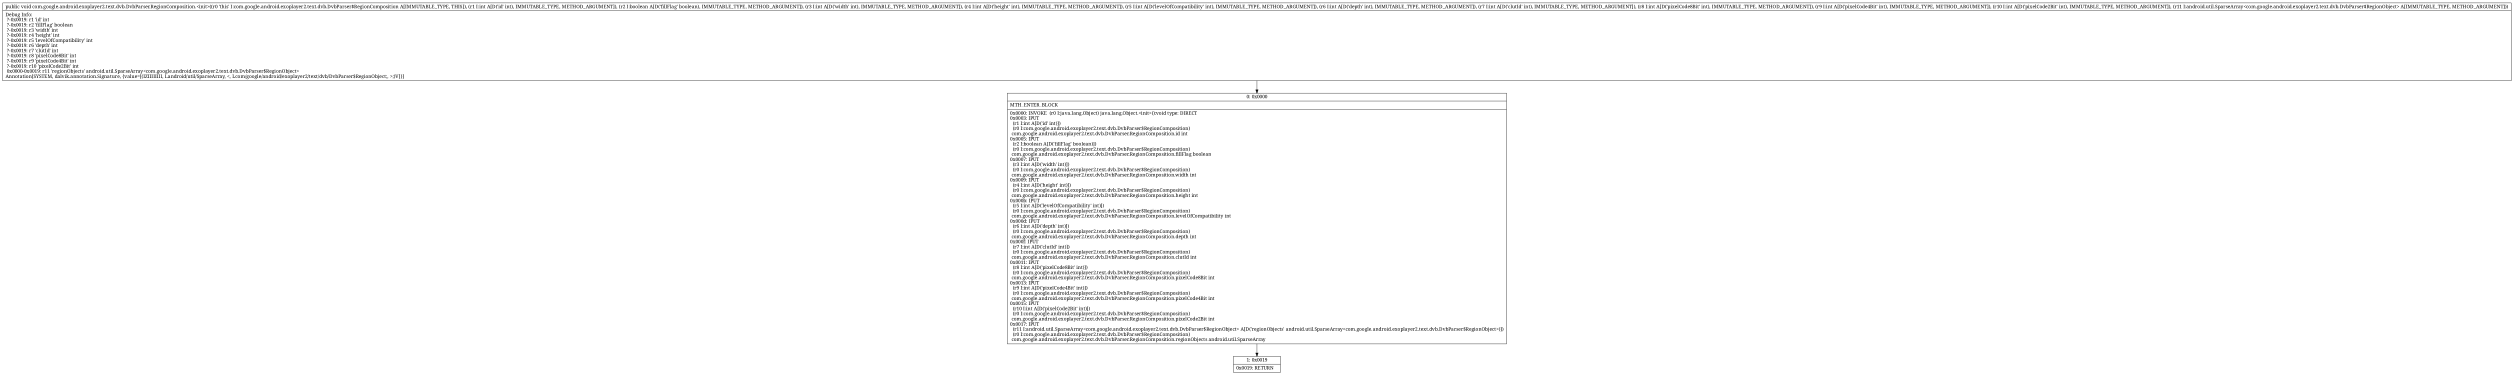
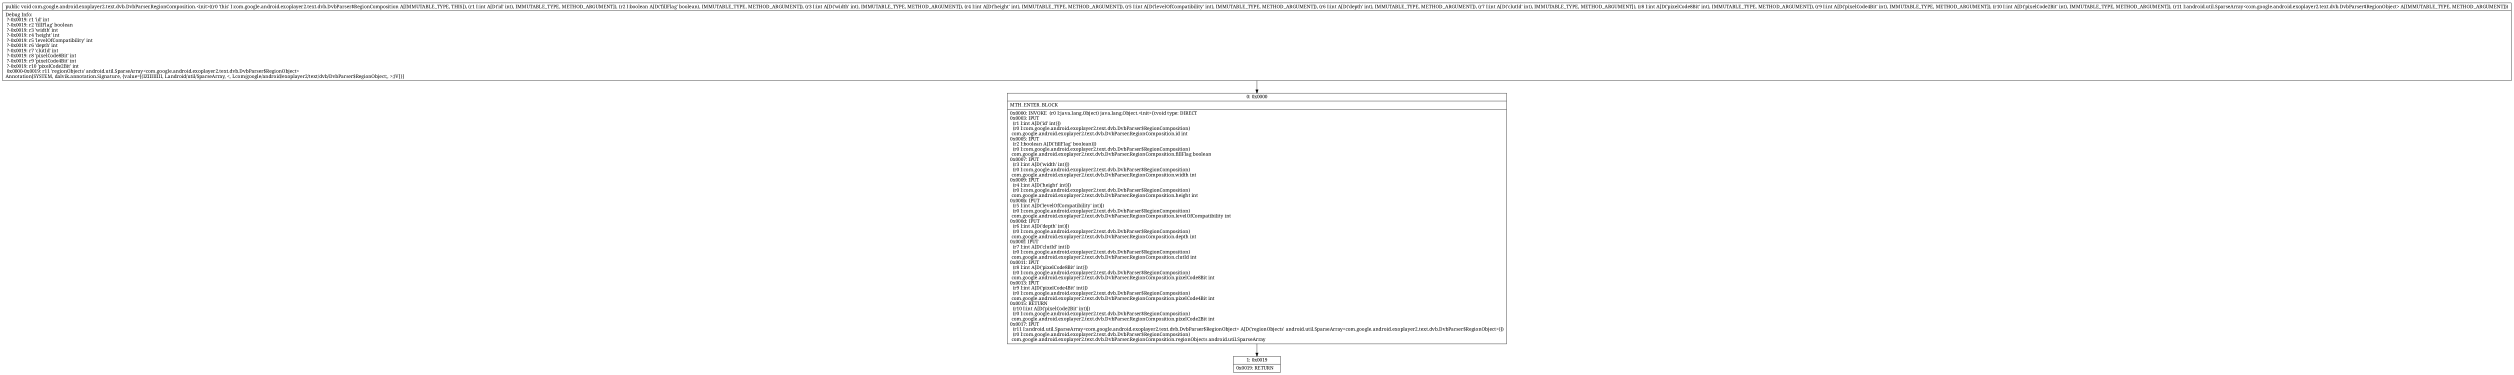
  digraph {
    fontname="Noto Serif"
    node [shape=record fontname="Noto Serif"]
    edge [fontname="Noto Serif"]
-   n1 [label="{0\:\ 0x0000|MTH_ENTER_BLOCK\l|0x0000: INVOKE  (r0 I:java.lang.Object) java.lang.Object.\<init\>():void type: DIRECT \l0x0003: IPUT  \l  (r1 I:int A[D('id' int)])\l  (r0 I:com.google.android.exoplayer2.text.dvb.DvbParser$RegionComposition)\l com.google.android.exoplayer2.text.dvb.DvbParser.RegionComposition.id int \l0x0005: IPUT  \l  (r2 I:boolean A[D('fillFlag' boolean)])\l  (r0 I:com.google.android.exoplayer2.text.dvb.DvbParser$RegionComposition)\l com.google.android.exoplayer2.text.dvb.DvbParser.RegionComposition.fillFlag boolean \l0x0007: IPUT  \l  (r3 I:int A[D('width' int)])\l  (r0 I:com.google.android.exoplayer2.text.dvb.DvbParser$RegionComposition)\l com.google.android.exoplayer2.text.dvb.DvbParser.RegionComposition.width int \l0x0009: IPUT  \l  (r4 I:int A[D('height' int)])\l  (r0 I:com.google.android.exoplayer2.text.dvb.DvbParser$RegionComposition)\l com.google.android.exoplayer2.text.dvb.DvbParser.RegionComposition.height int \l0x000b: IPUT  \l  (r5 I:int A[D('levelOfCompatibility' int)])\l  (r0 I:com.google.android.exoplayer2.text.dvb.DvbParser$RegionComposition)\l com.google.android.exoplayer2.text.dvb.DvbParser.RegionComposition.levelOfCompatibility int \l0x000d: IPUT  \l  (r6 I:int A[D('depth' int)])\l  (r0 I:com.google.android.exoplayer2.text.dvb.DvbParser$RegionComposition)\l com.google.android.exoplayer2.text.dvb.DvbParser.RegionComposition.depth int \l0x000f: IPUT  \l  (r7 I:int A[D('clutId' int)])\l  (r0 I:com.google.android.exoplayer2.text.dvb.DvbParser$RegionComposition)\l com.google.android.exoplayer2.text.dvb.DvbParser.RegionComposition.clutId int \l0x0011: IPUT  \l  (r8 I:int A[D('pixelCode8Bit' int)])\l  (r0 I:com.google.android.exoplayer2.text.dvb.DvbParser$RegionComposition)\l com.google.android.exoplayer2.text.dvb.DvbParser.RegionComposition.pixelCode8Bit int \l0x0013: IPUT  \l  (r9 I:int A[D('pixelCode4Bit' int)])\l  (r0 I:com.google.android.exoplayer2.text.dvb.DvbParser$RegionComposition)\l com.google.android.exoplayer2.text.dvb.DvbParser.RegionComposition.pixelCode4Bit int \l0x0015: IPUT  \l  (r10 I:int A[D('pixelCode2Bit' int)])\l  (r0 I:com.google.android.exoplayer2.text.dvb.DvbParser$RegionComposition)\l com.google.android.exoplayer2.text.dvb.DvbParser.RegionComposition.pixelCode2Bit int \l0x0017: IPUT  \l  (r11 I:android.util.SparseArray\<com.google.android.exoplayer2.text.dvb.DvbParser$RegionObject\> A[D('regionObjects' android.util.SparseArray\<com.google.android.exoplayer2.text.dvb.DvbParser$RegionObject\>)])\l  (r0 I:com.google.android.exoplayer2.text.dvb.DvbParser$RegionComposition)\l com.google.android.exoplayer2.text.dvb.DvbParser.RegionComposition.regionObjects android.util.SparseArray \l}"]
+   n1 [label="{0\:\ 0x0000|MTH_ENTER_BLOCK\l|0x0000: INVOKE  (r0 I:java.lang.Object) java.lang.Object.\<init\>():void type: DIRECT \l0x0003: IPUT  \l  (r1 I:int A[D('id' int)])\l  (r0 I:com.google.android.exoplayer2.text.dvb.DvbParser$RegionComposition)\l com.google.android.exoplayer2.text.dvb.DvbParser.RegionComposition.id int \l0x0005: IPUT  \l  (r2 I:boolean A[D('fillFlag' boolean)])\l  (r0 I:com.google.android.exoplayer2.text.dvb.DvbParser$RegionComposition)\l com.google.android.exoplayer2.text.dvb.DvbParser.RegionComposition.fillFlag boolean \l0x0007: IPUT  \l  (r3 I:int A[D('width' int)])\l  (r0 I:com.google.android.exoplayer2.text.dvb.DvbParser$RegionComposition)\l com.google.android.exoplayer2.text.dvb.DvbParser.RegionComposition.width int \l0x0009: IPUT  \l  (r4 I:int A[D('height' int)])\l  (r0 I:com.google.android.exoplayer2.text.dvb.DvbParser$RegionComposition)\l com.google.android.exoplayer2.text.dvb.DvbParser.RegionComposition.height int \l0x000b: IPUT  \l  (r5 I:int A[D('levelOfCompatibility' int)])\l  (r0 I:com.google.android.exoplayer2.text.dvb.DvbParser$RegionComposition)\l com.google.android.exoplayer2.text.dvb.DvbParser.RegionComposition.levelOfCompatibility int \l0x000d: IPUT  \l  (r6 I:int A[D('depth' int)])\l  (r0 I:com.google.android.exoplayer2.text.dvb.DvbParser$RegionComposition)\l com.google.android.exoplayer2.text.dvb.DvbParser.RegionComposition.depth int \l0x000f: IPUT  \l  (r7 I:int A[D('clutId' int)])\l  (r0 I:com.google.android.exoplayer2.text.dvb.DvbParser$RegionComposition)\l com.google.android.exoplayer2.text.dvb.DvbParser.RegionComposition.clutId int \l0x0011: IPUT  \l  (r8 I:int A[D('pixelCode8Bit' int)])\l  (r0 I:com.google.android.exoplayer2.text.dvb.DvbParser$RegionComposition)\l com.google.android.exoplayer2.text.dvb.DvbParser.RegionComposition.pixelCode8Bit int \l0x0013: IPUT  \l  (r9 I:int A[D('pixelCode4Bit' int)])\l  (r0 I:com.google.android.exoplayer2.text.dvb.DvbParser$RegionComposition)\l com.google.android.exoplayer2.text.dvb.DvbParser.RegionComposition.pixelCode4Bit int \l0x0015: RETURN  \l  (r10 I:int A[D('pixelCode2Bit' int)])\l  (r0 I:com.google.android.exoplayer2.text.dvb.DvbParser$RegionComposition)\l com.google.android.exoplayer2.text.dvb.DvbParser.RegionComposition.pixelCode2Bit int \l0x0017: IPUT  \l  (r11 I:android.util.SparseArray\<com.google.android.exoplayer2.text.dvb.DvbParser$RegionObject\> A[D('regionObjects' android.util.SparseArray\<com.google.android.exoplayer2.text.dvb.DvbParser$RegionObject\>)])\l  (r0 I:com.google.android.exoplayer2.text.dvb.DvbParser$RegionComposition)\l com.google.android.exoplayer2.text.dvb.DvbParser.RegionComposition.regionObjects android.util.SparseArray \l}"]
    n2 [label="{1\:\ 0x0019|0x0019: RETURN   \l}"]
    n3 [label="{public void com.google.android.exoplayer2.text.dvb.DvbParser.RegionComposition.\<init\>((r0 'this' I:com.google.android.exoplayer2.text.dvb.DvbParser$RegionComposition A[IMMUTABLE_TYPE, THIS]), (r1 I:int A[D('id' int), IMMUTABLE_TYPE, METHOD_ARGUMENT]), (r2 I:boolean A[D('fillFlag' boolean), IMMUTABLE_TYPE, METHOD_ARGUMENT]), (r3 I:int A[D('width' int), IMMUTABLE_TYPE, METHOD_ARGUMENT]), (r4 I:int A[D('height' int), IMMUTABLE_TYPE, METHOD_ARGUMENT]), (r5 I:int A[D('levelOfCompatibility' int), IMMUTABLE_TYPE, METHOD_ARGUMENT]), (r6 I:int A[D('depth' int), IMMUTABLE_TYPE, METHOD_ARGUMENT]), (r7 I:int A[D('clutId' int), IMMUTABLE_TYPE, METHOD_ARGUMENT]), (r8 I:int A[D('pixelCode8Bit' int), IMMUTABLE_TYPE, METHOD_ARGUMENT]), (r9 I:int A[D('pixelCode4Bit' int), IMMUTABLE_TYPE, METHOD_ARGUMENT]), (r10 I:int A[D('pixelCode2Bit' int), IMMUTABLE_TYPE, METHOD_ARGUMENT]), (r11 I:android.util.SparseArray\<com.google.android.exoplayer2.text.dvb.DvbParser$RegionObject\> A[IMMUTABLE_TYPE, METHOD_ARGUMENT]))  | Debug Info:\l  ?\-0x0019: r1 'id' int\l  ?\-0x0019: r2 'fillFlag' boolean\l  ?\-0x0019: r3 'width' int\l  ?\-0x0019: r4 'height' int\l  ?\-0x0019: r5 'levelOfCompatibility' int\l  ?\-0x0019: r6 'depth' int\l  ?\-0x0019: r7 'clutId' int\l  ?\-0x0019: r8 'pixelCode8Bit' int\l  ?\-0x0019: r9 'pixelCode4Bit' int\l  ?\-0x0019: r10 'pixelCode2Bit' int\l  0x0000\-0x0019: r11 'regionObjects' android.util.SparseArray\<com.google.android.exoplayer2.text.dvb.DvbParser$RegionObject\>\lAnnotation[SYSTEM, dalvik.annotation.Signature, \{value=[(IZIIIIIIII, Landroid\/util\/SparseArray, \<, Lcom\/google\/android\/exoplayer2\/text\/dvb\/DvbParser$RegionObject;, \>;)V]\}]\l}"]
    n1 -> n2
    n3 -> n1
  }
